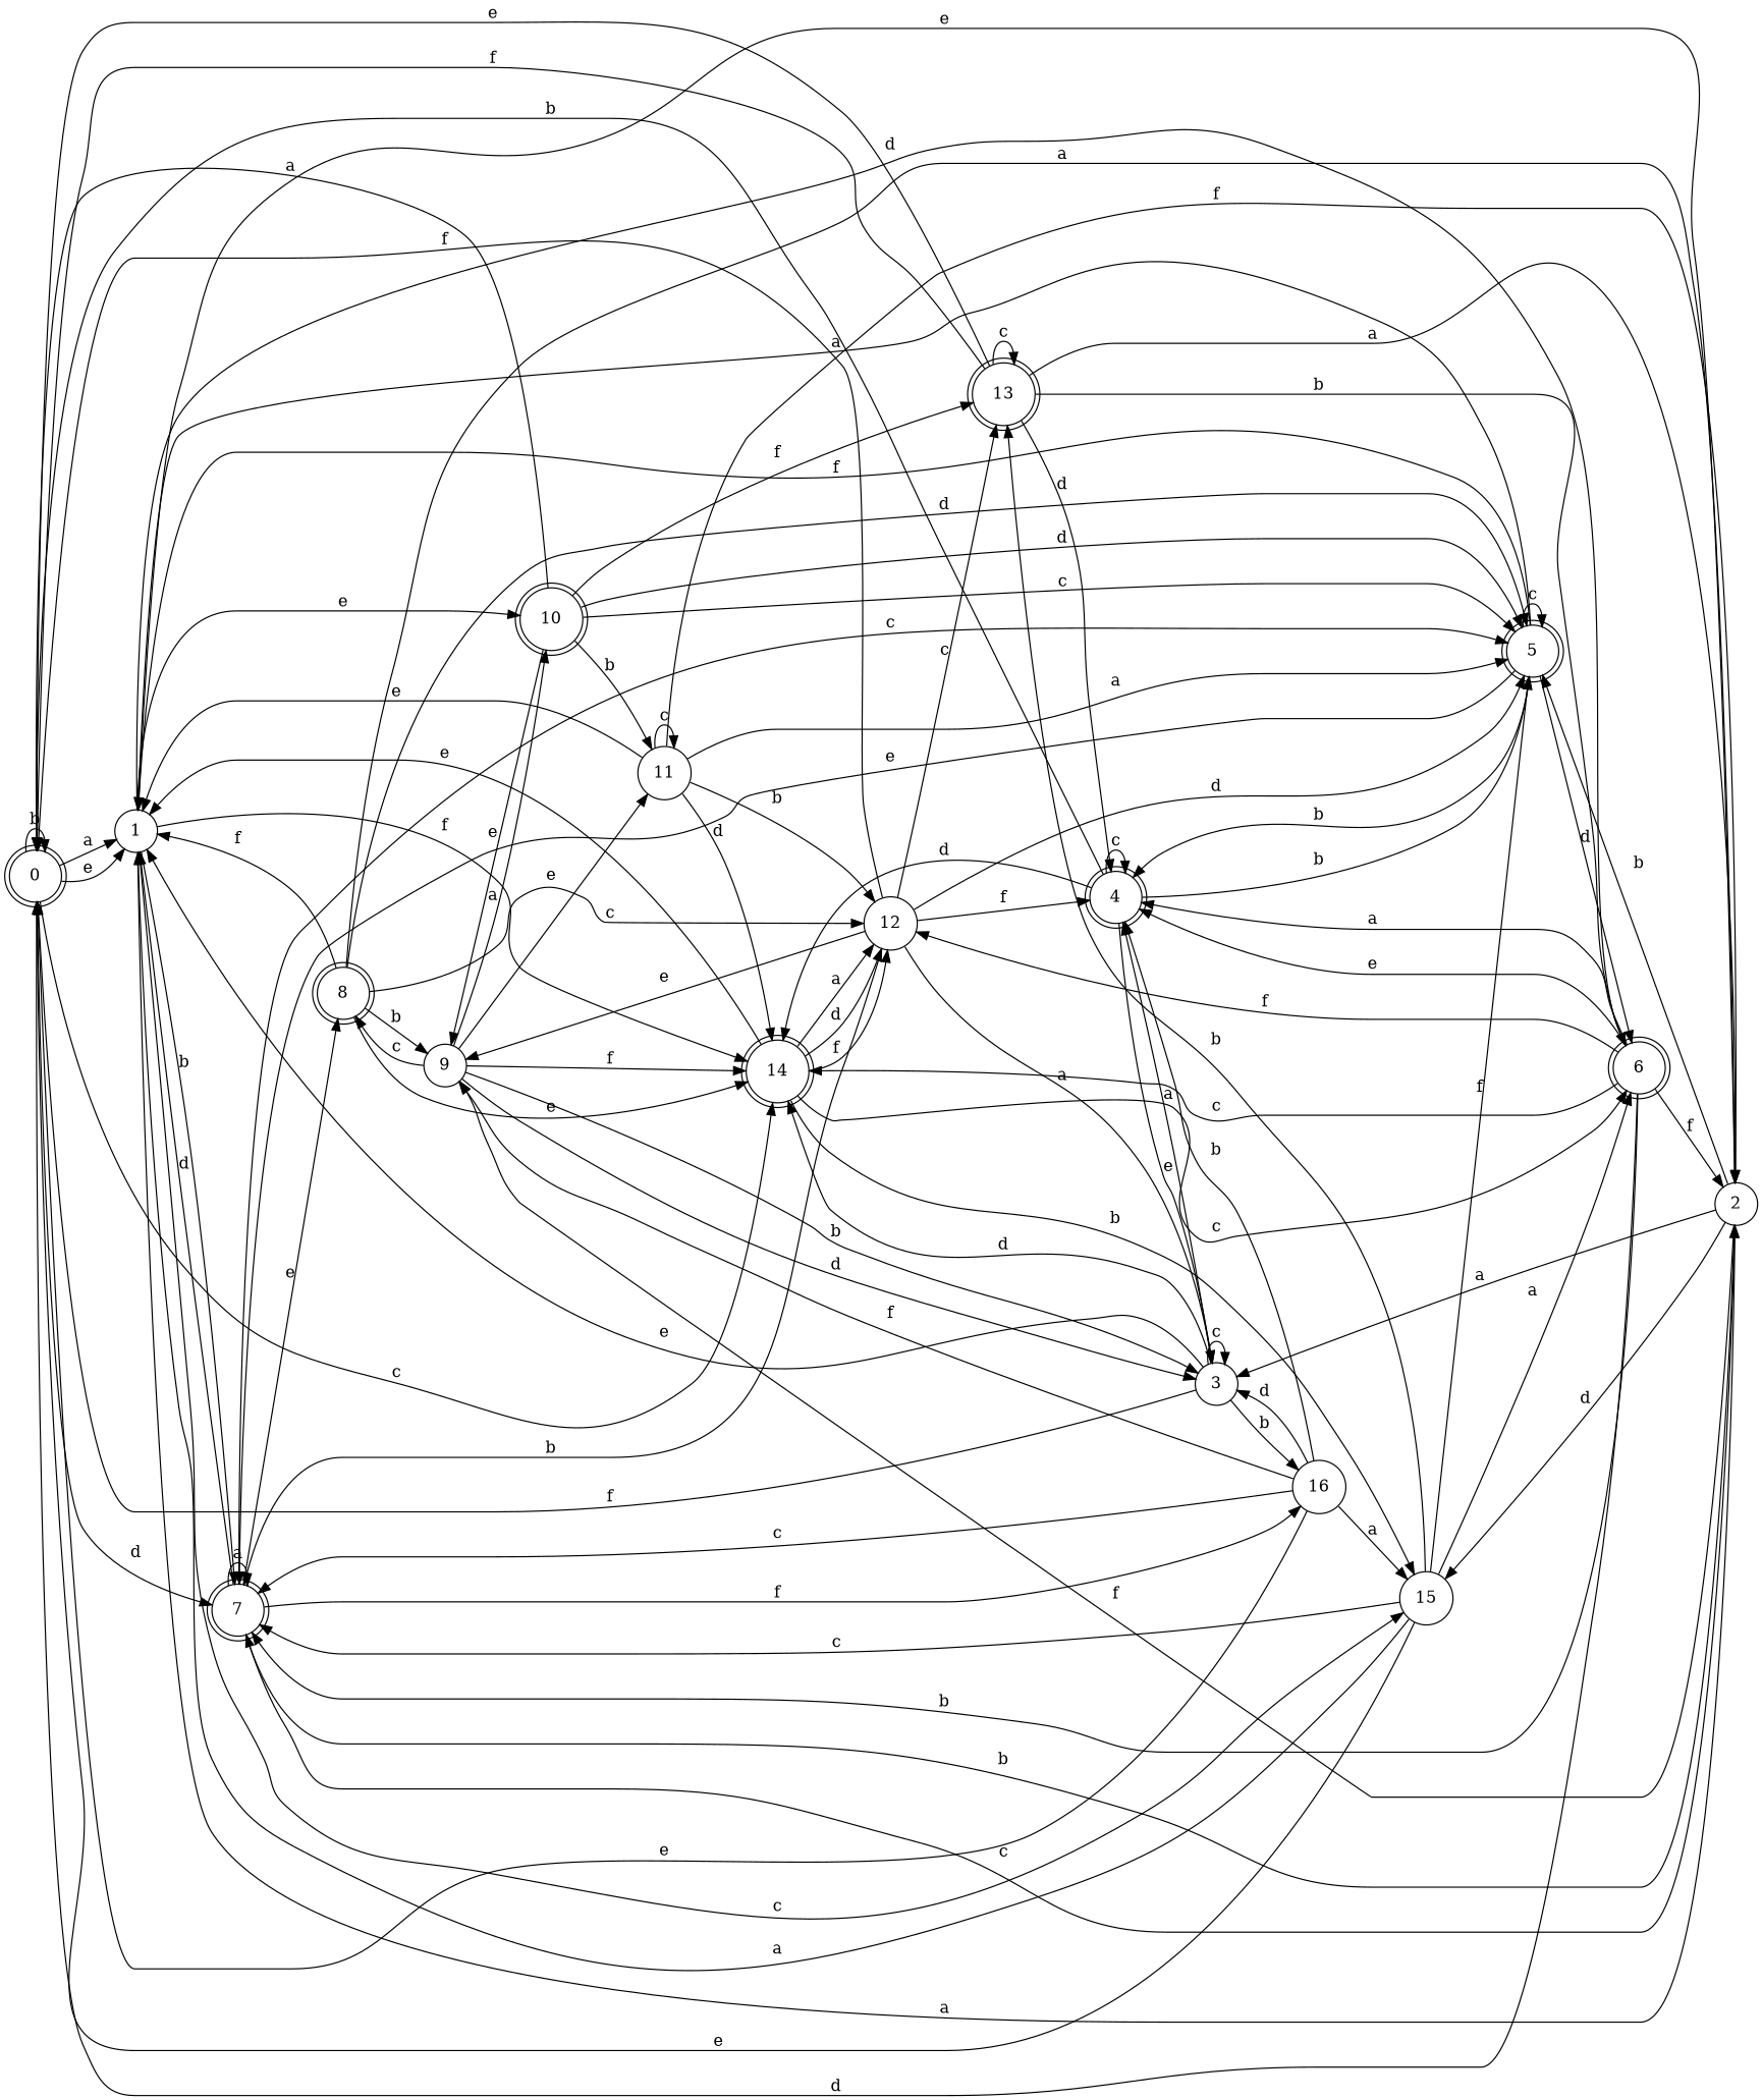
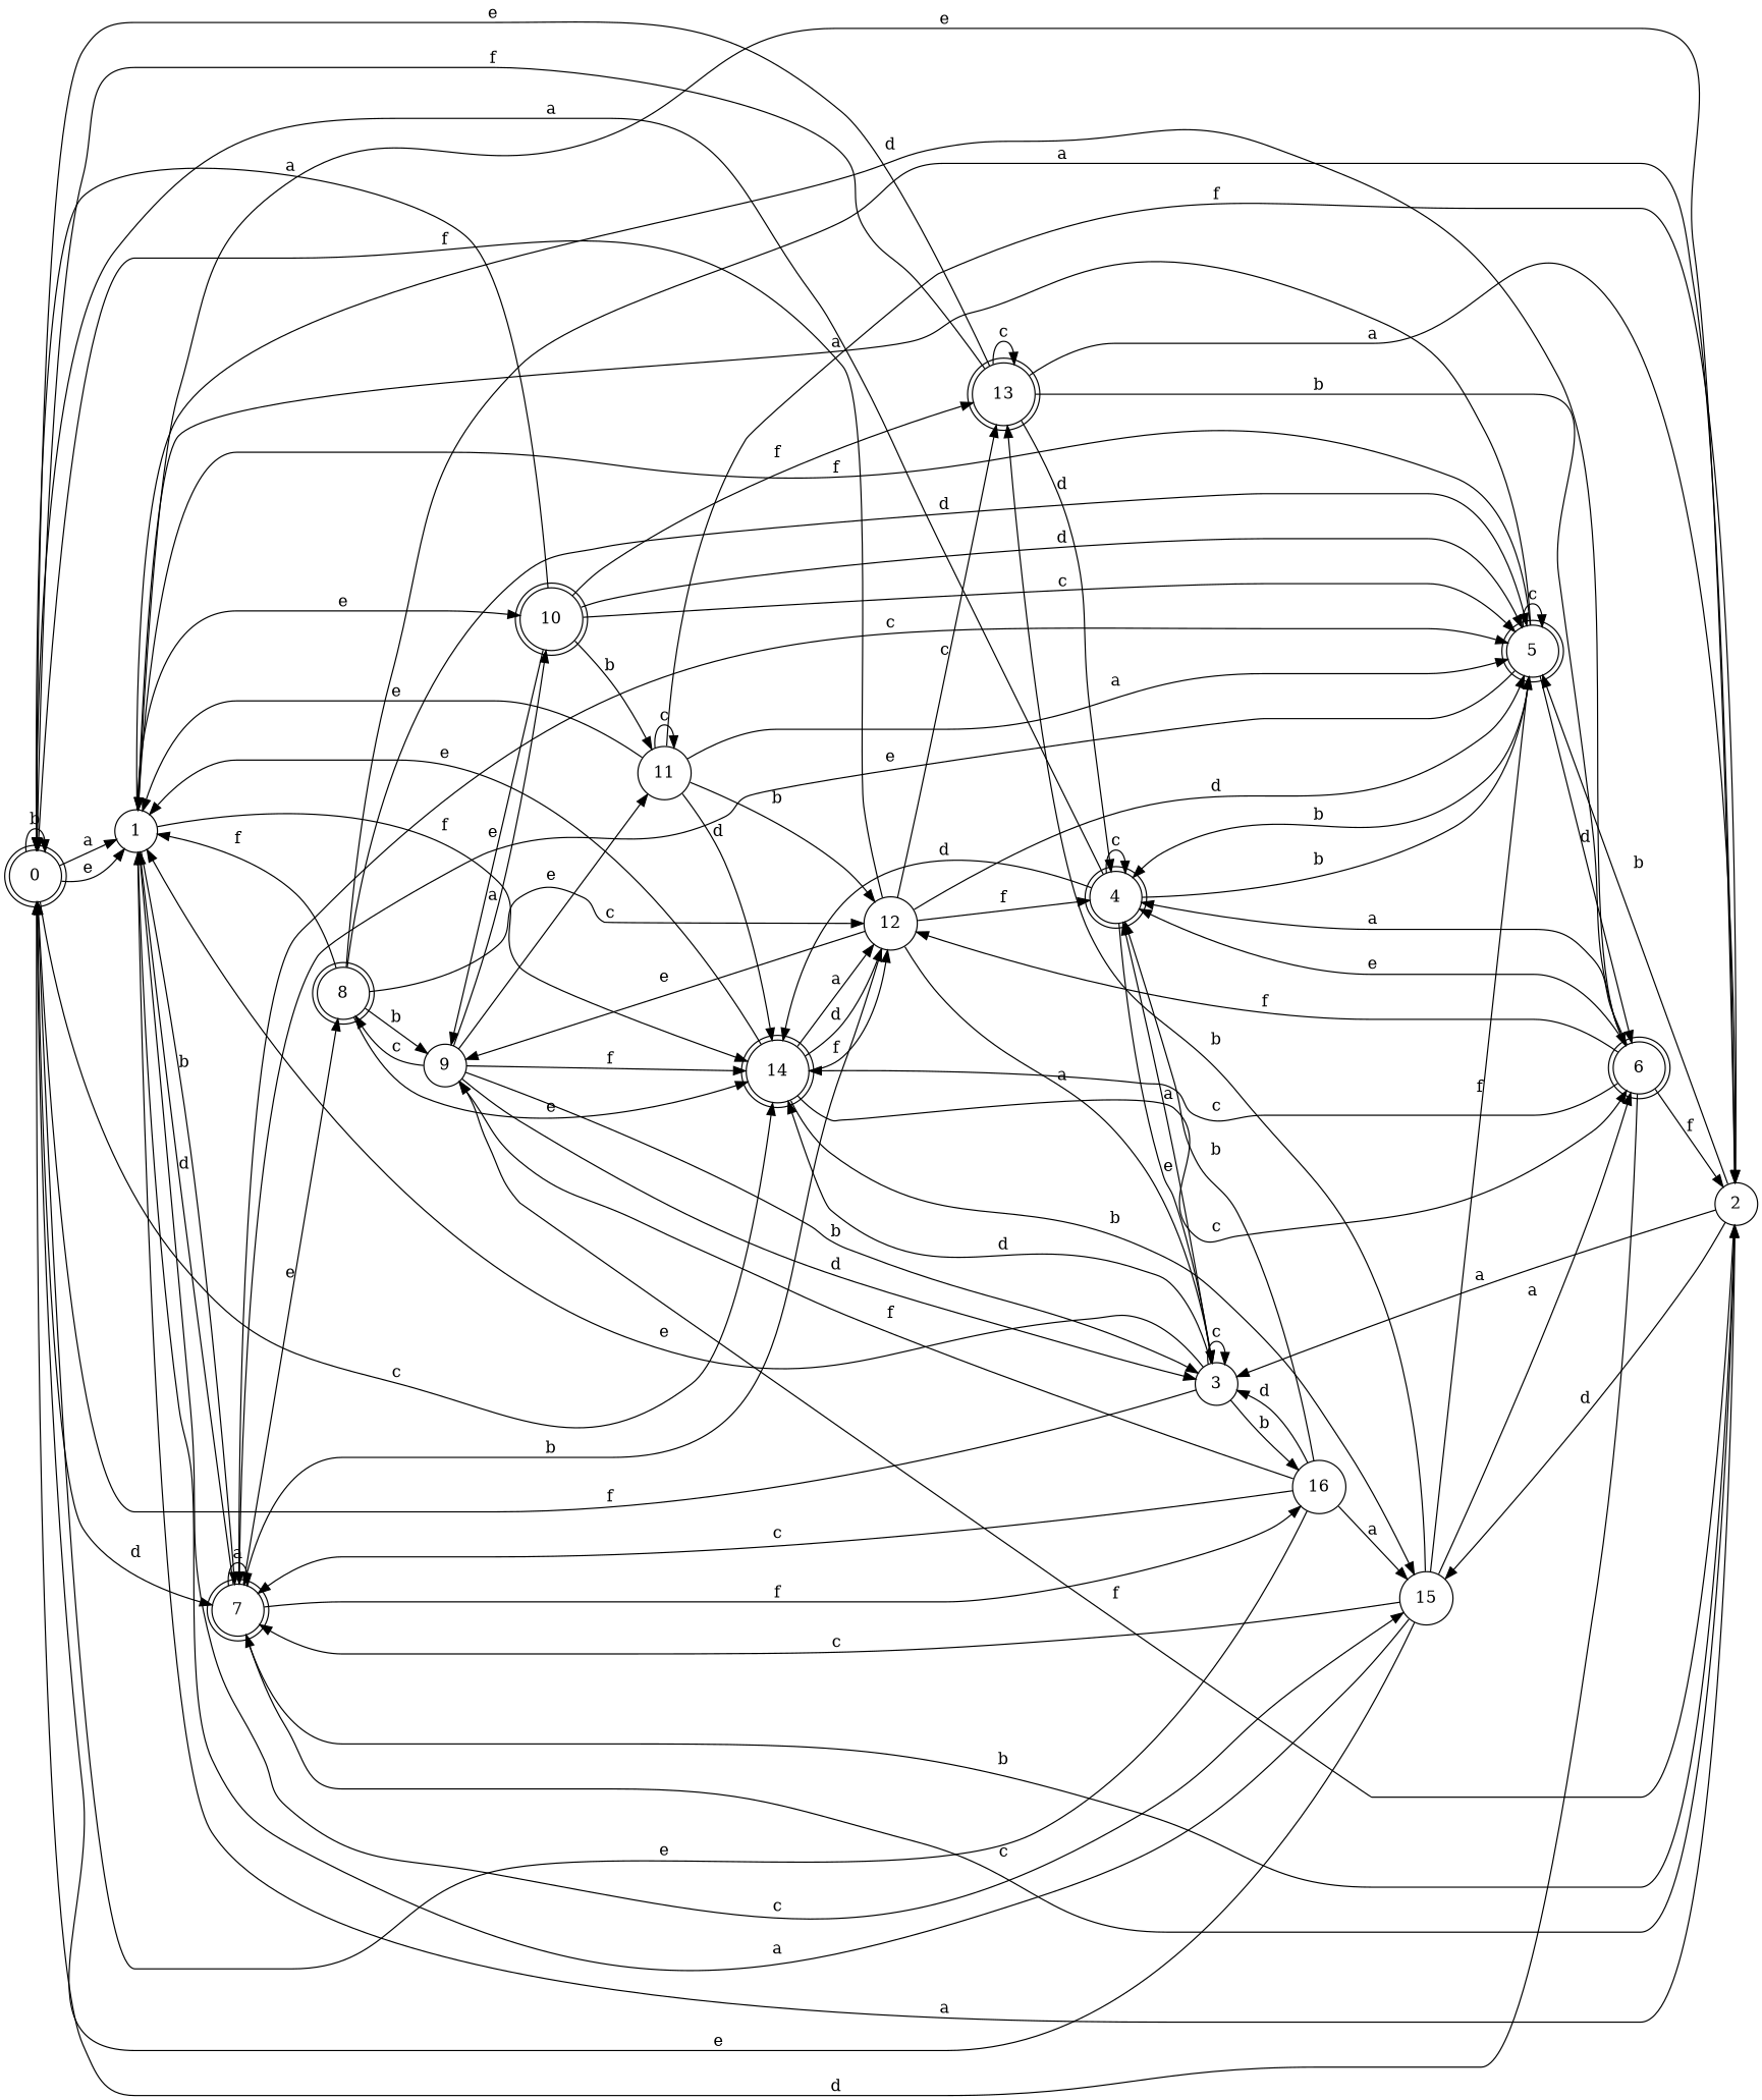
  digraph {
    rankdir=LR
    node [color=black fillcolor=white shape=doublecircle style="rounded,filled"]
    n1 [label=0]
    n2 [label=1 shape=circle style=filled]
    n3 [label=7]
    n4 [label=14]
    n5 [label=2 shape=circle style=filled]
    n6 [label=6]
    n7 [label=10]
    n8 [label=15 shape=circle style=filled]
    n9 [label=5]
    n10 [label=16 shape=circle style=filled]
    n11 [label=8]
    n12 [label=12 shape=circle style=filled]
    n13 [label=3 shape=circle style=filled]
    n14 [label=9 shape=circle style=filled]
    n15 [label=4]
    n16 [label=13]
    n17 [label=11 shape=circle style=filled]
    n1 -> n1 [label=b]
    n1 -> n2 [label=a]
    n1 -> n2 [label=e]
    n1 -> n3 [label=d]
    n1 -> n4 [label=c]
    n2 -> n3 [label=b]
    n2 -> n4 [label=f]
    n2 -> n5 [label=a]
    n2 -> n6 [label=d]
    n2 -> n7 [label=e]
    n2 -> n8 [label=c]
    n3 -> n2 [label=d]
    n3 -> n3 [label=a]
    n3 -> n5 [label=b]
    n3 -> n9 [label=c]
    n3 -> n10 [label=f]
    n3 -> n11 [label=e]
    n4 -> n2 [label=e]
    n4 -> n6 [label=c]
    n4 -> n8 [label=b]
    n4 -> n12 [label=a]
    n4 -> n12 [label=d]
    n4 -> n12 [label=f]
    n5 -> n2 [label=e]
    n5 -> n3 [label=c]
    n5 -> n8 [label=d]
    n5 -> n9 [label=b]
    n5 -> n13 [label=a]
    n5 -> n14 [label=f]
    n6 -> n1 [label=d]
-   n6 -> n3 [label=b]
    n6 -> n4 [label=c]
    n6 -> n5 [label=f]
    n6 -> n12 [label=f]
    n6 -> n15 [label=a]
    n6 -> n15 [label=e]
    n7 -> n1 [label=a]
    n7 -> n9 [label=c]
    n7 -> n9 [label=d]
    n7 -> n14 [label=e]
    n7 -> n16 [label=f]
    n7 -> n17 [label=b]
    n8 -> n1 [label=e]
    n8 -> n2 [label=a]
    n8 -> n3 [label=c]
    n8 -> n6 [label=a]
    n8 -> n9 [label=f]
    n8 -> n16 [label=b]
    n9 -> n2 [label=a]
    n9 -> n2 [label=f]
    n9 -> n3 [label=e]
    n9 -> n6 [label=d]
    n9 -> n9 [label=c]
    n9 -> n15 [label=b]
    n10 -> n1 [label=e]
    n10 -> n3 [label=c]
    n10 -> n8 [label=a]
    n10 -> n13 [label=d]
    n10 -> n14 [label=f]
    n10 -> n15 [label=b]
    n11 -> n2 [label=f]
    n11 -> n4 [label=e]
    n11 -> n5 [label=a]
    n11 -> n9 [label=d]
    n11 -> n12 [label=c]
    n11 -> n14 [label=b]
    n12 -> n1 [label=f]
    n12 -> n3 [label=b]
    n12 -> n9 [label=d]
    n12 -> n13 [label=a]
    n12 -> n14 [label=e]
    n12 -> n15 [label=f]
    n12 -> n16 [label=c]
    n13 -> n1 [label=f]
    n13 -> n2 [label=e]
    n13 -> n4 [label=d]
    n13 -> n10 [label=b]
    n13 -> n13 [label=c]
    n13 -> n15 [label=a]
    n14 -> n4 [label=f]
    n14 -> n7 [label=a]
    n14 -> n11 [label=c]
    n14 -> n13 [label=b]
    n14 -> n13 [label=d]
    n14 -> n17 [label=e]
-   n15 -> n1 [label=b]
+   n15 -> n1 [label=a]
    n15 -> n4 [label=d]
    n15 -> n9 [label=b]
    n15 -> n13 [label=e]
    n15 -> n15 [label=c]
    n16 -> n1 [label=e]
    n16 -> n1 [label=f]
    n16 -> n5 [label=a]
    n16 -> n6 [label=b]
    n16 -> n15 [label=d]
    n16 -> n16 [label=c]
    n17 -> n2 [label=e]
    n17 -> n4 [label=d]
    n17 -> n5 [label=f]
    n17 -> n9 [label=a]
    n17 -> n12 [label=b]
    n17 -> n17 [label=c]
  }
